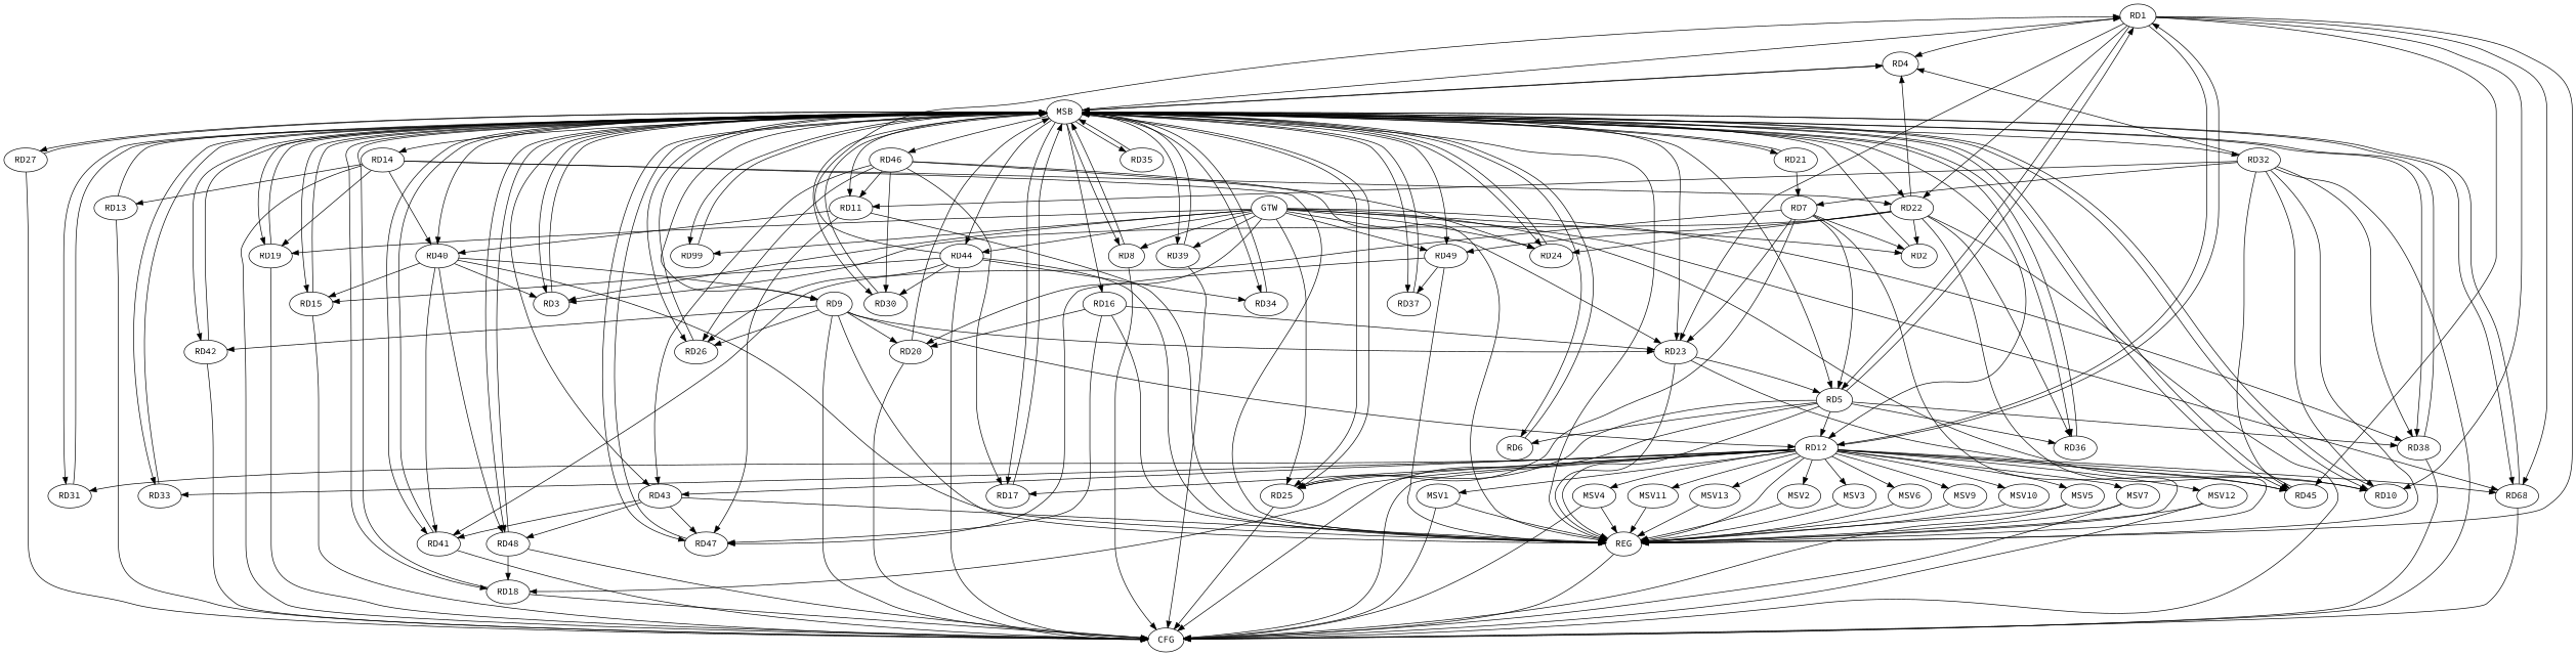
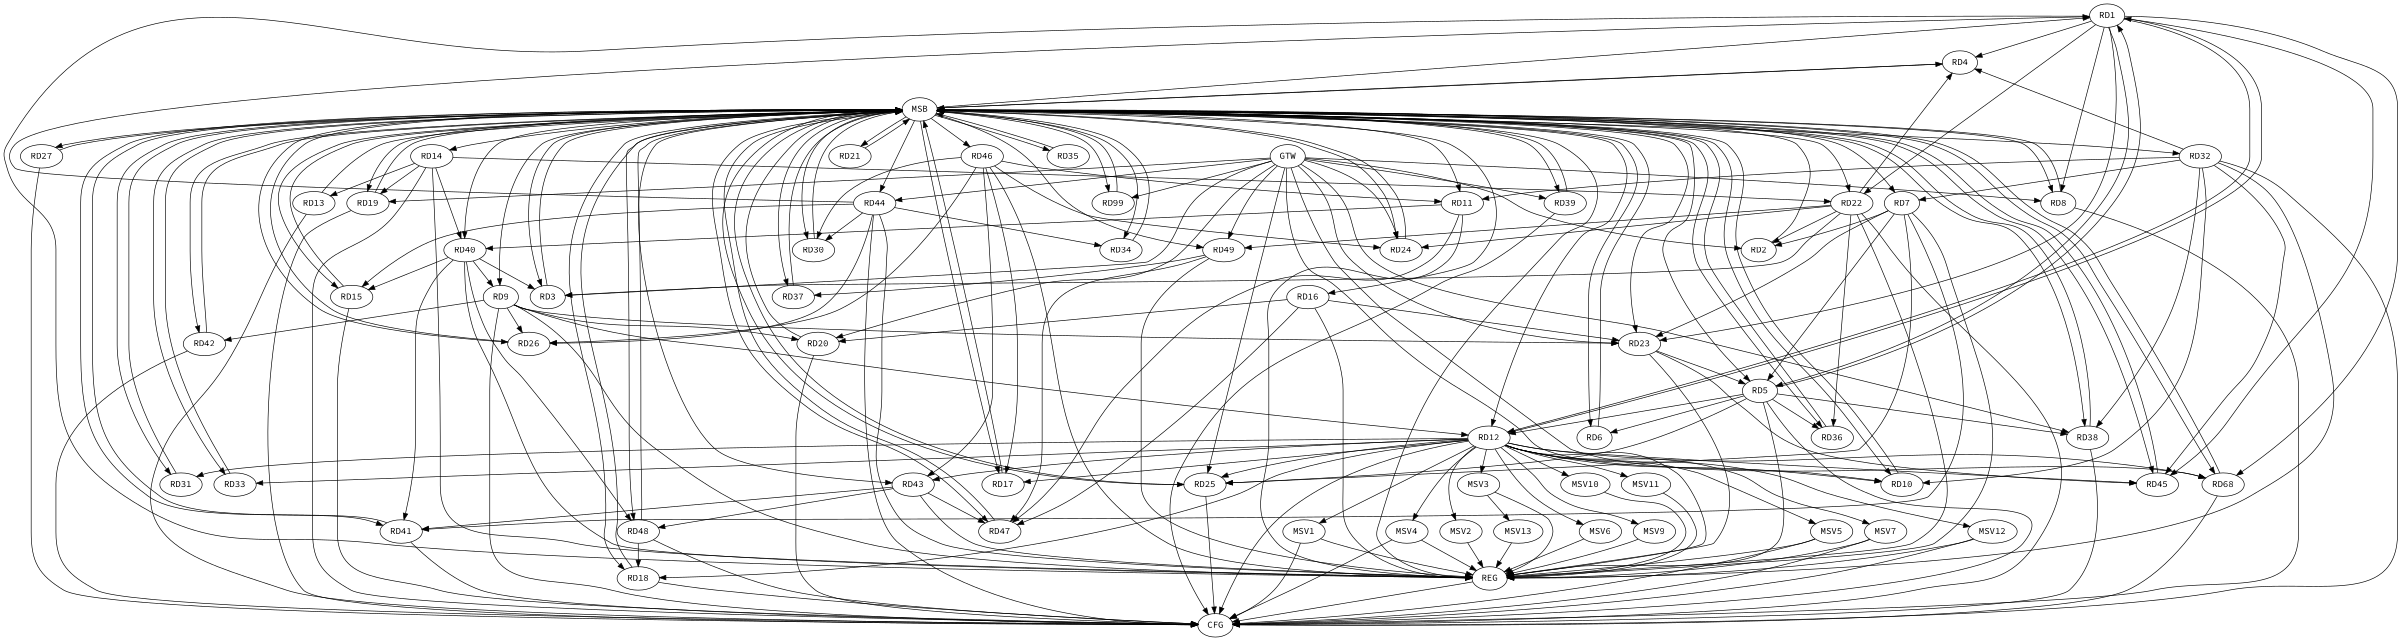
  strict digraph {
    fontname="Source Code Pro"
    node [fontname="Source Code Pro"]
    edge [fontname="Source Code Pro"]
    n1 [label=RD1]
    n2 [label=RD4]
    n3 [label=RD5]
    n4 [label=RD8]
    n5 [label=RD12]
    n6 [label=RD22]
    n7 [label=RD23]
    n8 [label=RD68]
    n9 [label=RD45]
    n10 [label=REG]
    n11 [label=MSB]
    n12 [label=RD6]
    n13 [label=RD25]
    n14 [label=RD36]
    n15 [label=RD38]
    n16 [label=CFG]
    n17 [label=RD10]
    n18 [label=RD17]
    n19 [label=RD18]
    n20 [label=RD31]
    n21 [label=RD33]
    n22 [label=RD43]
    n23 [label=MSV1]
    n24 [label=MSV2]
    n25 [label=MSV3]
    n26 [label=MSV4]
    n27 [label=MSV5]
    n28 [label=MSV6]
    n29 [label=MSV7]
    n30 [label=MSV9]
    n31 [label=MSV10]
    n32 [label=MSV11]
    n33 [label=MSV12]
    n34 [label=MSV13]
    n35 [label=RD2]
    n36 [label=RD3]
    n37 [label=RD24]
    n38 [label=RD49]
    n39 [label=RD7]
    n40 [label=RD41]
    n41 [label=RD9]
    n42 [label=RD26]
    n43 [label=RD42]
    n44 [label=RD11]
    n45 [label=RD40]
    n46 [label=RD47]
    n47 [label=RD14]
    n48 [label=RD19]
    n49 [label=RD15]
    n50 [label=RD16]
    n51 [label=RD21]
    n52 [label=RD27]
    n53 [label=RD99]
    n54 [label=RD30]
    n55 [label=RD32]
    n56 [label=RD34]
    n57 [label=RD35]
    n58 [label=RD37]
    n59 [label=RD39]
    n60 [label=RD48]
    n61 [label=RD44]
    n62 [label=RD46]
    n63 [label=RD20]
    n64 [label=RD13]
    n65 [label=GTW]
    n1 -> n2
    n1 -> n3
-   n1 -> n17
+   n1 -> n4
    n1 -> n5
    n1 -> n6
    n1 -> n7
    n1 -> n8
    n1 -> n9
    n1 -> n10
    n2 -> n11
    n3 -> n1
    n3 -> n5
    n3 -> n10
    n3 -> n12
    n3 -> n13
    n3 -> n14
    n3 -> n15
    n3 -> n16
    n4 -> n11
    n4 -> n16
    n5 -> n1
    n5 -> n8
    n5 -> n9
    n5 -> n10
    n5 -> n13
    n5 -> n16
    n5 -> n17
    n5 -> n18
    n5 -> n19
    n5 -> n20
    n5 -> n21
    n5 -> n22
    n5 -> n23
    n5 -> n24
    n5 -> n25
    n5 -> n26
    n5 -> n27
    n5 -> n28
    n5 -> n29
    n5 -> n30
    n5 -> n31
    n5 -> n32
    n5 -> n33
-   n5 -> n34
+   n25 -> n34
    n6 -> n2
    n6 -> n10
    n6 -> n14
    n6 -> n16
    n6 -> n35
    n6 -> n36
    n6 -> n37
    n6 -> n38
    n7 -> n3
    n7 -> n9
    n7 -> n10
    n8 -> n11
    n8 -> n16
    n9 -> n11
    n10 -> n16
    n11 -> n1
    n11 -> n2
    n11 -> n3
    n11 -> n4
    n11 -> n5
    n11 -> n6
    n11 -> n7
    n11 -> n8
    n11 -> n9
    n11 -> n10
    n11 -> n12
    n11 -> n13
    n11 -> n14
    n11 -> n15
    n11 -> n17
    n11 -> n18
    n11 -> n19
    n11 -> n20
    n11 -> n21
    n11 -> n22
    n11 -> n36
    n11 -> n37
    n11 -> n38
-   n51 -> n39
+   n11 -> n39
    n11 -> n40
    n11 -> n41
    n11 -> n42
    n11 -> n43
    n11 -> n44
    n11 -> n45
    n11 -> n46
    n11 -> n47
    n11 -> n48
    n11 -> n49
    n11 -> n50
    n11 -> n51
    n11 -> n52
    n11 -> n53
    n11 -> n54
    n11 -> n55
    n11 -> n56
    n11 -> n57
    n11 -> n58
    n11 -> n59
    n11 -> n60
    n11 -> n61
    n11 -> n62
    n12 -> n11
    n13 -> n11
    n13 -> n16
    n14 -> n11
    n15 -> n11
    n15 -> n16
    n17 -> n11
    n18 -> n11
    n19 -> n11
    n19 -> n16
    n20 -> n11
    n21 -> n11
    n22 -> n10
    n22 -> n40
    n22 -> n46
    n22 -> n60
    n23 -> n10
    n23 -> n16
    n24 -> n10
    n25 -> n10
    n26 -> n10
    n26 -> n16
    n27 -> n10
    n27 -> n16
    n28 -> n10
    n29 -> n10
    n29 -> n16
    n30 -> n10
    n31 -> n10
    n32 -> n10
    n33 -> n10
    n33 -> n16
    n34 -> n10
    n35 -> n11
    n36 -> n11
    n37 -> n11
    n38 -> n10
    n38 -> n46
    n38 -> n58
    n39 -> n3
    n39 -> n7
    n39 -> n10
    n39 -> n13
    n39 -> n35
    n39 -> n40
    n40 -> n11
    n40 -> n16
    n41 -> n5
    n41 -> n7
    n41 -> n10
    n41 -> n16
    n41 -> n42
    n41 -> n43
    n41 -> n63
    n42 -> n11
    n43 -> n11
    n43 -> n16
    n44 -> n10
    n44 -> n45
    n44 -> n46
    n45 -> n10
    n45 -> n36
    n45 -> n40
    n45 -> n41
    n45 -> n49
    n45 -> n60
    n46 -> n11
    n47 -> n6
    n47 -> n10
    n47 -> n16
    n47 -> n45
    n47 -> n48
    n47 -> n64
    n48 -> n11
    n48 -> n16
    n49 -> n11
    n49 -> n16
    n50 -> n7
    n50 -> n10
    n50 -> n46
    n50 -> n63
    n51 -> n11
    n52 -> n11
    n52 -> n16
    n53 -> n11
    n54 -> n11
    n55 -> n2
    n55 -> n9
    n55 -> n10
    n55 -> n15
    n55 -> n16
    n55 -> n17
    n55 -> n39
    n55 -> n44
    n56 -> n11
    n57 -> n11
    n58 -> n11
    n59 -> n11
    n59 -> n16
    n60 -> n11
    n60 -> n16
    n60 -> n19
    n61 -> n1
    n61 -> n10
    n61 -> n16
    n61 -> n42
    n61 -> n49
    n61 -> n54
    n61 -> n56
    n62 -> n10
    n62 -> n18
    n62 -> n22
    n62 -> n37
    n62 -> n42
    n62 -> n44
    n62 -> n54
    n63 -> n11
    n63 -> n16
    n64 -> n11
    n64 -> n16
    n65 -> n4
    n65 -> n7
    n65 -> n8
    n65 -> n13
    n65 -> n15
    n65 -> n17
    n65 -> n35
    n65 -> n36
    n65 -> n37
    n65 -> n38
    n65 -> n48
    n65 -> n53
    n65 -> n59
    n65 -> n61
    n65 -> n63
  }
